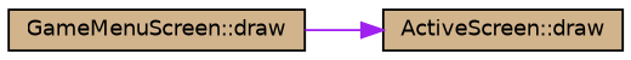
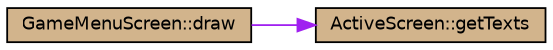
  digraph {
    rankdir=RL
    node [color=black fillcolor=tan fontname=Helvetica fontsize=10 shape=record style=filled]
-   n1 [fontcolor=black height=0.2 label="ActiveScreen::draw" width=0.4]
+   n1 [fontcolor=black height=0.2 label="ActiveScreen::getTexts" width=0.4]
    n2 [height=0.2 label="GameMenuScreen::draw" width=0.4]
    n1 -> n2 [color=purple dir=back fontname=Helvetica fontsize=10 labelfontname=Helvetica labelfontsize=10 style=solid]
  }
